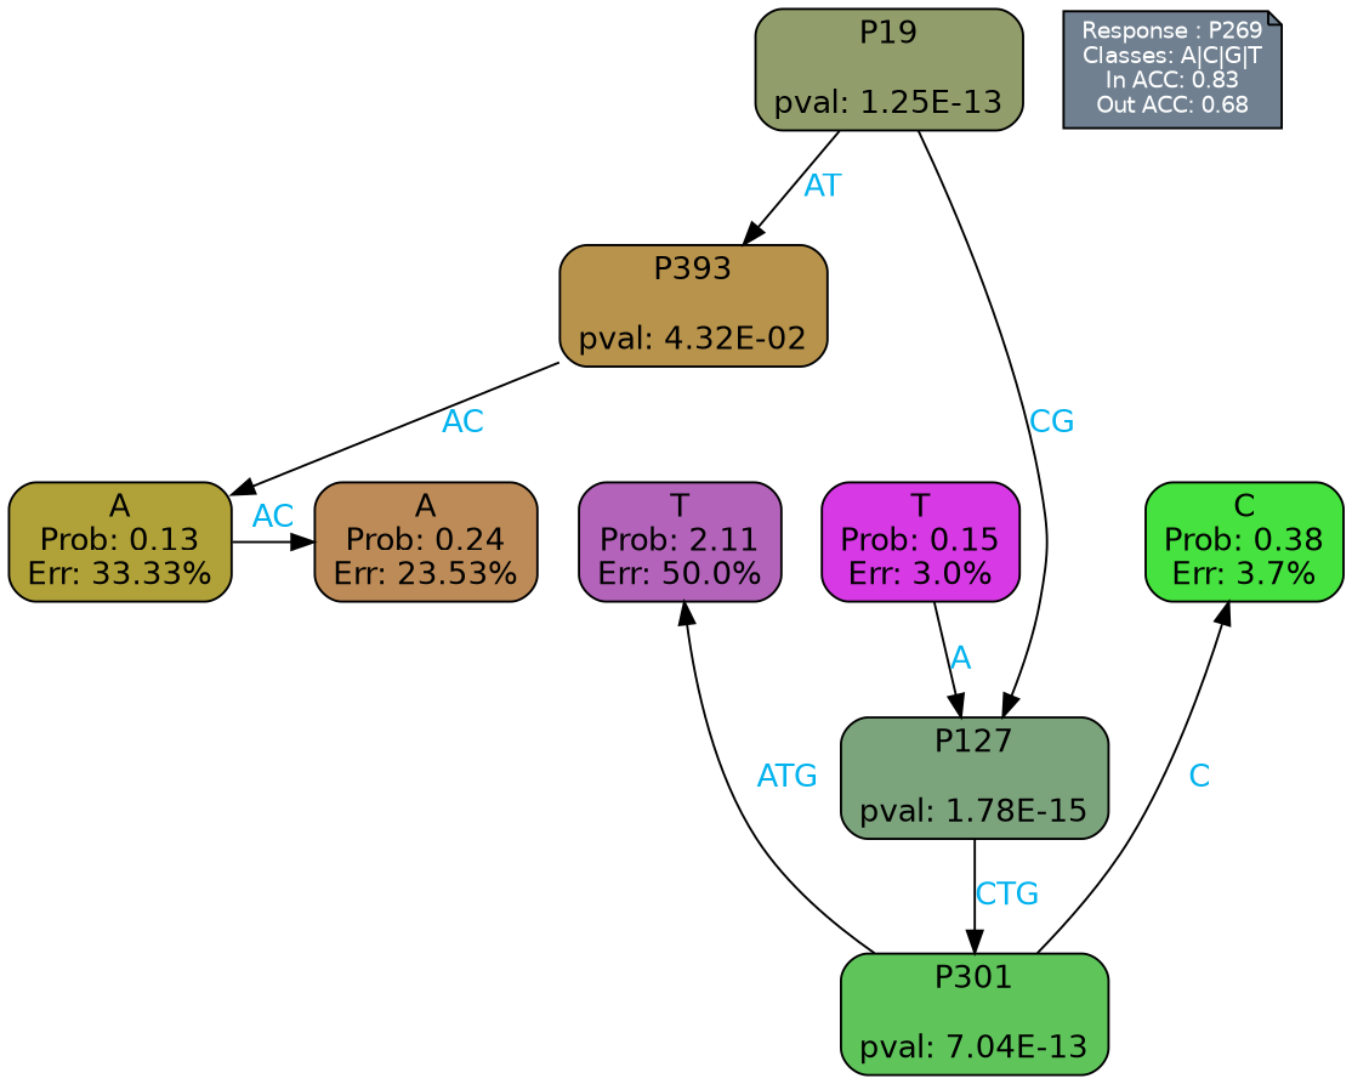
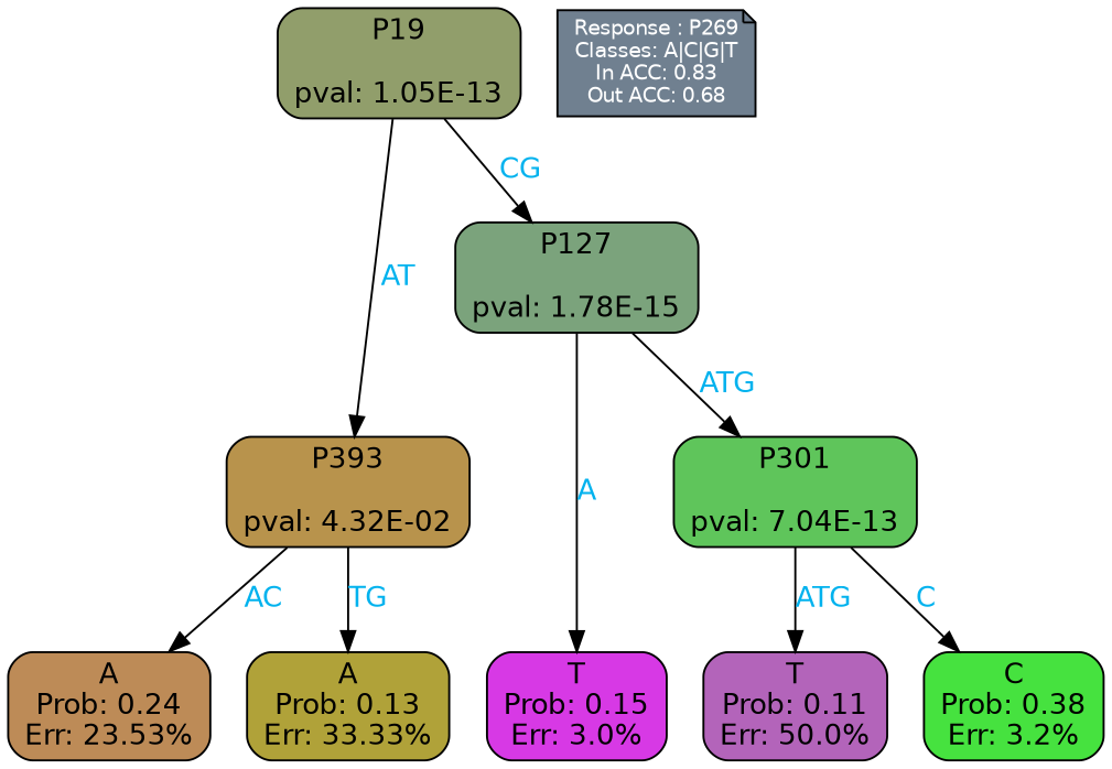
  digraph {
    ranksep=equally
    splines=polylines
    node [color=black fontname=helvetica shape=box style="filled, rounded"]
    edge [fontcolor=deepskyblue2 fontname=helvetica]
    n1 [fillcolor="#bd8b57" label="A\nProb: 0.24\nErr: 23.53%"]
    n2 [fillcolor="#b0a239" label="A\nProb: 0.13\nErr: 33.33%"]
    n3 [fillcolor="#d739e5" label="T\nProb: 0.15\nErr: 3.0%"]
-   n4 [fillcolor="#b364ba" label="T\nProb: 2.11\nErr: 50.0%"]
-   n5 [fillcolor="#46e23f" label="C\nProb: 0.38\nErr: 3.7%"]
+   n4 [fillcolor="#b364ba" label="T\nProb: 0.11\nErr: 50.0%"]
+   n5 [fillcolor="#46e23f" label="C\nProb: 0.38\nErr: 3.2%"]
    n6 [align=left fillcolor=slategray fontcolor=white fontsize=10 label="Response : P269\nClasses: A|C|G|T\nIn ACC: 0.83\nOut ACC: 0.68\n" shape=note style=filled]
-   n7 [fillcolor="#919e6b" label="P19\n\npval: 1.25E-13"]
+   n7 [fillcolor="#919e6b" label="P19\n\npval: 1.05E-13"]
    n8 [fillcolor="#b8934c" label="P393\n\npval: 4.32E-02"]
    n9 [fillcolor="#7ba37c" label="P127\n\npval: 1.78E-15"]
    n10 [fillcolor="#5fc55b" label="P301\n\npval: 7.04E-13"]
    subgraph sub_1 {
      rank=same
      n1
      n2
      n3
      n4
      n5
    }
    subgraph sub_2 {
      rank=same
      n6
      n7
    }
    n7 -> n8 [label=AT]
    n7 -> n9 [label=CG]
-   n2 -> n1 [label=AC]
-   n8 -> n2 [label=AC]
-   n3 -> n9 [label=A]
-   n9 -> n10 [label=CTG]
+   n8 -> n1 [label=AC]
+   n8 -> n2 [label=TG]
+   n9 -> n3 [label=A]
+   n9 -> n10 [label=ATG]
    n10 -> n4 [label=ATG]
    n10 -> n5 [label=C]
  }
